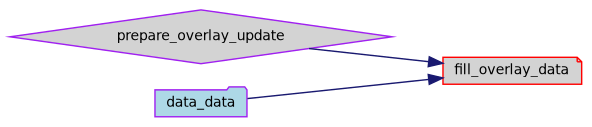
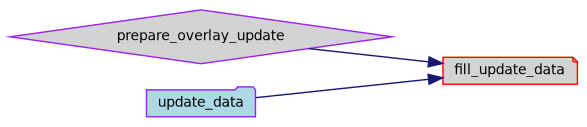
  digraph {
    rankdir=RL
    node [color=purple fillcolor=lightgrey fontname=Helvetica fontsize=10 style=filled]
    edge [color=midnightblue dir=back fontname=Helvetica fontsize=10 labelfontname=Helvetica labelfontsize=10 style=solid]
-   n1 [color=red fontcolor=black height=0.2 label=fill_overlay_data shape=note width=0.4]
+   n1 [color=red fontcolor=black height=0.2 label=fill_update_data shape=note width=0.4]
    n2 [height=0.2 label=prepare_overlay_update shape=diamond width=0.4]
-   n3 [fillcolor=lightblue height=0.2 label=data_data shape=folder width=0.4]
+   n3 [fillcolor=lightblue height=0.2 label=update_data shape=folder width=0.4]
    n1 -> n2
    n1 -> n3
  }
